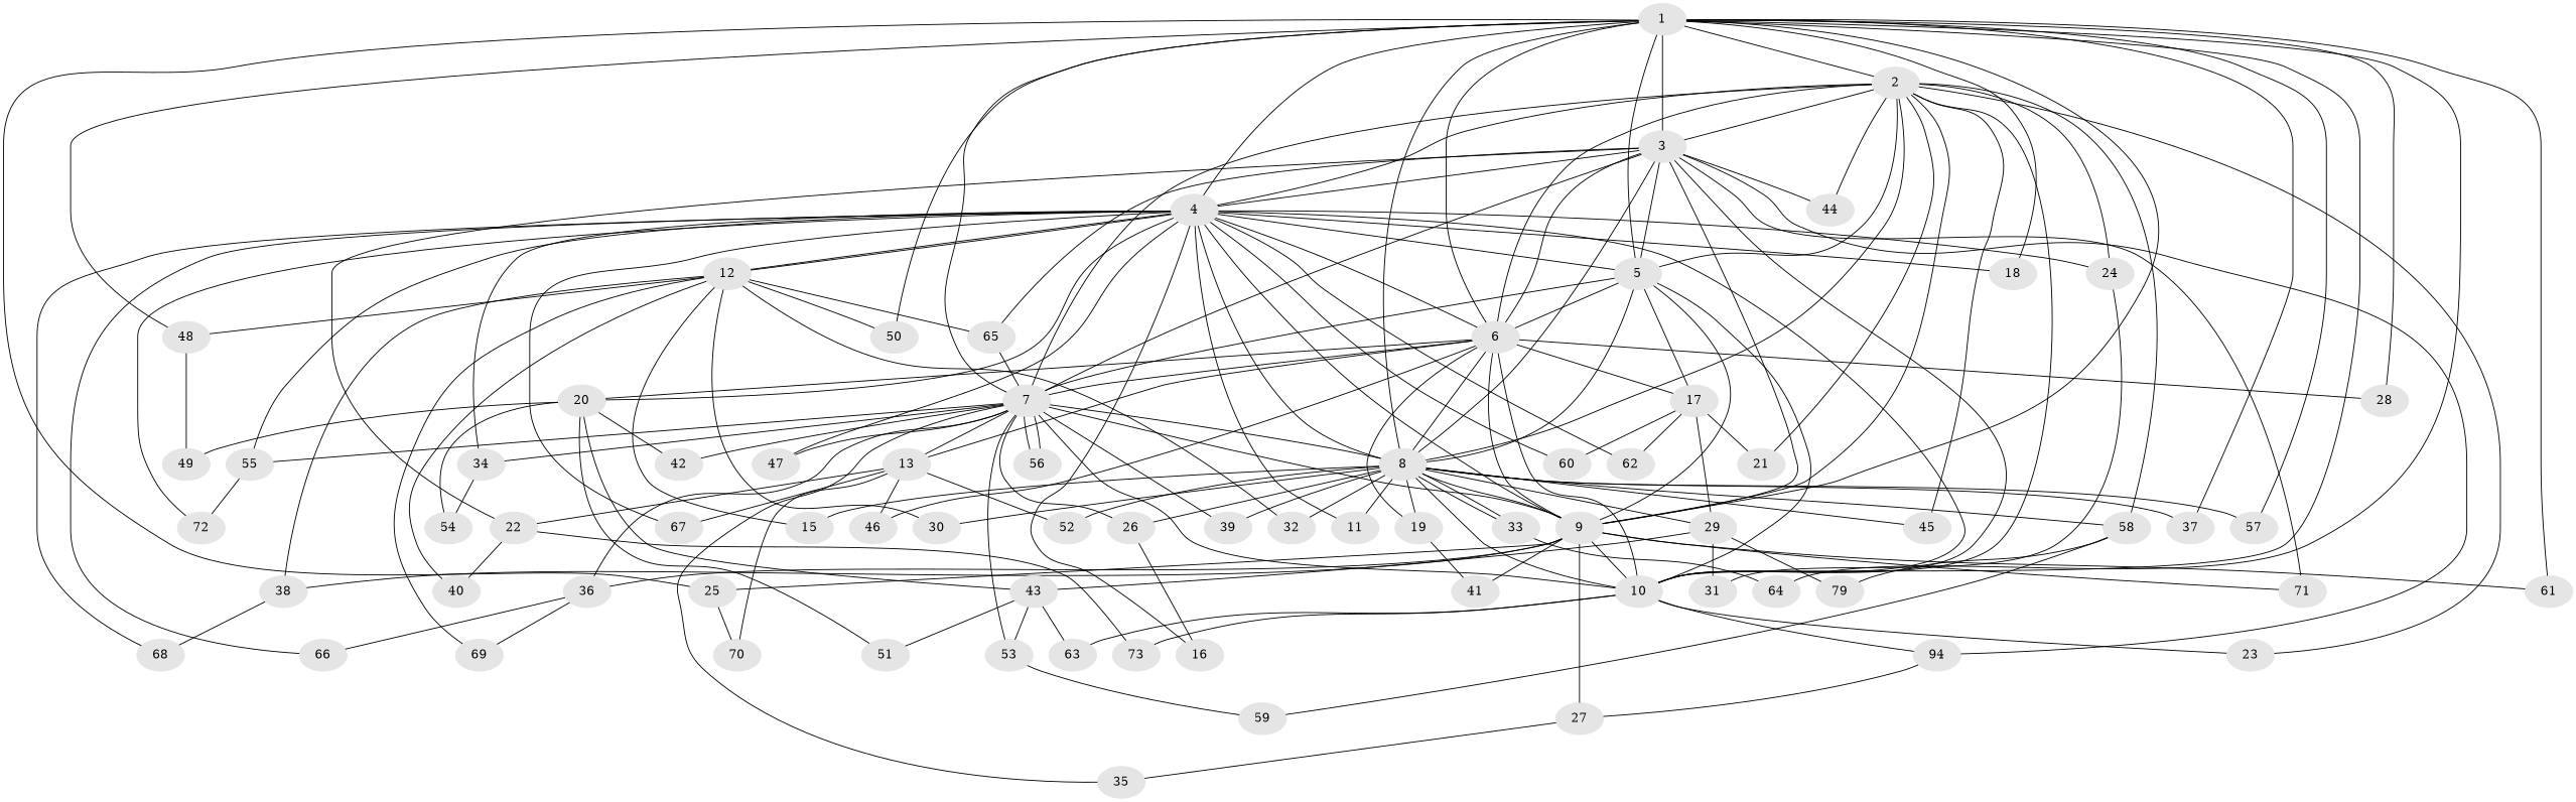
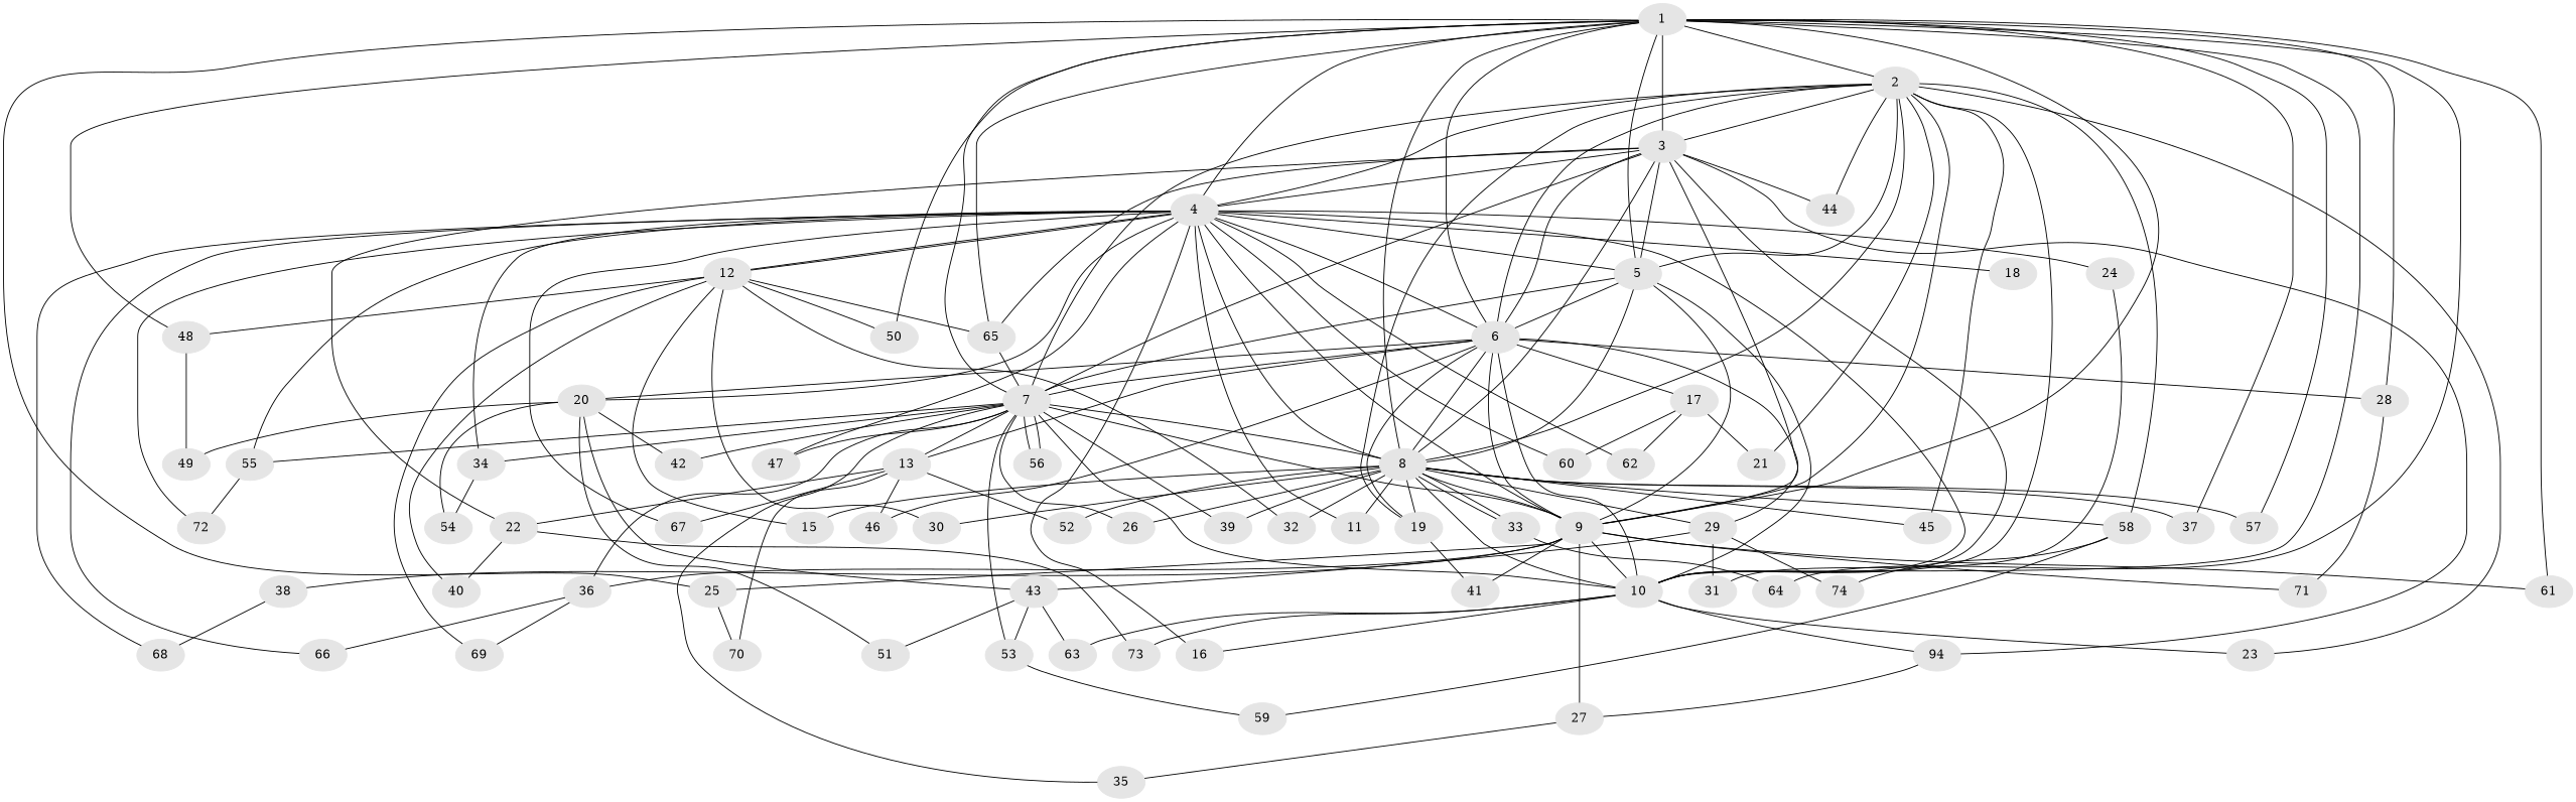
  graph {
    node [color=gray90 style=filled]
    1
    2
    3
    4
    5
    6
    7
    8
    9
    10
    18
    25
    28
    37
    48
    50
    57
    61
    64
    21
    23
    24
    44
    45
    58
    n26 [label=94]
    22
    65
    71
    11
    12
    16
    20
    34
    47
    55
    60
    62
    66
    67
    68
    72
    17
    13
    19
    29
    46
    26
    35
    36
    39
    42
    53
    56
    15
    30
    32
    33
    52
    27
    38
    41
    63
    73
    70
    49
    31
-   74 [label=79]
+   74
    59
    40
    69
    43
    51
    54
    1 -- 2
    1 -- 3
    1 -- 4
    1 -- 5
    1 -- 6
    1 -- 7
    1 -- 8
    1 -- 9
    1 -- 10
-   1 -- 18
+   1 -- 65
    1 -- 25
    1 -- 28
    1 -- 37
    1 -- 48
    1 -- 50
    1 -- 57
    1 -- 61
    1 -- 64
    2 -- 3
    2 -- 4
    2 -- 5
    2 -- 6
    2 -- 7
    2 -- 8
    2 -- 9
    2 -- 10
    2 -- 21
    2 -- 23
-   2 -- 24
+   2 -- 19
    2 -- 44
    2 -- 45
    2 -- 58
    3 -- 4
    3 -- 5
    3 -- 6
    3 -- 7
    3 -- 8
    3 -- 9
    3 -- 10
    3 -- 44
    3 -- n26
    3 -- 22
    3 -- 65
-   3 -- 71
+   28 -- 71
    4 -- 5
    4 -- 6
    4 -- 8
    4 -- 9
    4 -- 10
    4 -- 18
    4 -- 24
    4 -- 11
    4 -- 12
    4 -- 12
    4 -- 16
    4 -- 20
    4 -- 34
    4 -- 47
    4 -- 55
    4 -- 60
    4 -- 62
    4 -- 66
    4 -- 67
    4 -- 68
    4 -- 72
    5 -- 6
    5 -- 7
    5 -- 8
    5 -- 9
    5 -- 10
-   5 -- 17
    6 -- 7
    6 -- 8
    6 -- 9
    6 -- 10
    6 -- 28
    6 -- 20
    6 -- 17
    6 -- 13
    6 -- 19
-   17 -- 29
+   6 -- 29
    6 -- 46
    7 -- 8
    7 -- 9
    7 -- 10
    7 -- 34
    7 -- 47
    7 -- 55
    7 -- 13
    7 -- 26
    7 -- 35
    7 -- 36
    7 -- 39
    7 -- 42
    7 -- 53
    7 -- 56
    7 -- 56
    8 -- 9
    8 -- 10
    8 -- 37
    8 -- 57
    8 -- 45
    8 -- 58
    8 -- 11
    8 -- 19
    8 -- 29
    8 -- 26
    8 -- 39
    8 -- 15
    8 -- 30
    8 -- 32
    8 -- 33
    8 -- 33
    8 -- 52
    9 -- 10
    9 -- 25
    9 -- 61
    9 -- 71
    9 -- 36
    9 -- 27
    9 -- 38
    9 -- 41
    10 -- 23
    10 -- n26
-   26 -- 16
+   10 -- 16
    10 -- 63
    10 -- 73
    25 -- 70
    48 -- 49
    24 -- 31
    58 -- 74
    58 -- 59
    n26 -- 27
    22 -- 73
    22 -- 40
    65 -- 7
    12 -- 48
    12 -- 50
    12 -- 65
    12 -- 15
    12 -- 30
    12 -- 32
-   12 -- 38
    12 -- 40
    12 -- 69
    20 -- 42
    20 -- 49
    20 -- 43
    20 -- 51
    20 -- 54
    34 -- 54
    55 -- 72
    17 -- 21
    17 -- 60
    17 -- 62
    13 -- 22
    13 -- 67
    13 -- 46
    13 -- 52
    13 -- 70
    19 -- 41
    29 -- 31
    29 -- 74
    29 -- 43
    36 -- 66
    36 -- 69
    53 -- 59
    33 -- 64
    27 -- 35
    38 -- 68
    43 -- 53
    43 -- 63
    43 -- 51
  }
